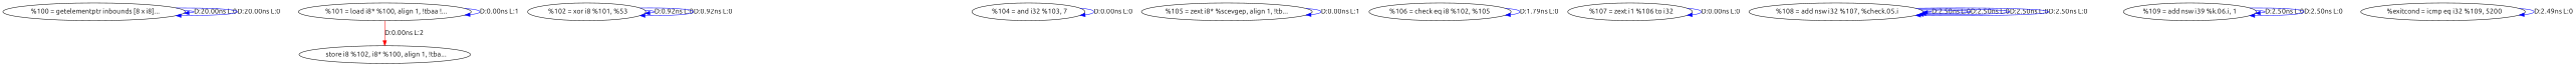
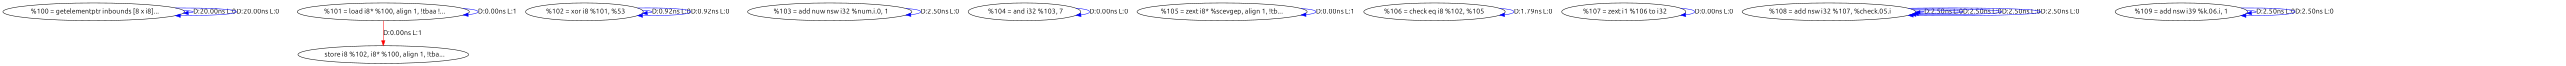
  digraph {
    fontname=Ubuntu
    node [fontname=Ubuntu]
    edge [color=blue fontname=Ubuntu]
    n1 [label="  %100 = getelementptr inbounds [8 x i8]..."]
    n2 [label="  %101 = load i8* %100, align 1, !tbaa !..."]
    n3 [label="  store i8 %102, i8* %100, align 1, !tba..."]
    n4 [label="  %102 = xor i8 %101, %53"]
+   n5 [label="  %103 = add nuw nsw i32 %num.i.0, 1"]
    n6 [label="  %104 = and i32 %103, 7"]
    n7 [label="%105 = zext i8* %scevgep, align 1, !tb..."]
    n8 [label="%106 = check eq i8 %102, %105"]
    n9 [label="  %107 = zext i1 %106 to i32"]
    n10 [label="  %108 = add nsw i32 %107, %check.05.i"]
    n11 [label="%109 = add nsw i39 %k.06.i, 1"]
-   n12 [label="  %exitcond = icmp eq i32 %109, 5200"]
    n1 -> n1 [label="D:20.00ns L:0"]
    n1 -> n1 [label="D:20.00ns L:0"]
    n2 -> n2 [label="D:0.00ns L:1"]
-   n2 -> n3 [color=red label="D:0.00ns L:2"]
+   n2 -> n3 [color=red label="D:0.00ns L:1"]
    n4 -> n4 [label="D:0.92ns L:0"]
    n4 -> n4 [label="D:0.92ns L:0"]
+   n5 -> n5 [label="D:2.50ns L:0"]
    n6 -> n6 [label="D:0.00ns L:0"]
    n7 -> n7 [label="D:0.00ns L:1"]
    n8 -> n8 [label="D:1.79ns L:0"]
    n9 -> n9 [label="D:0.00ns L:0"]
    n10 -> n10 [label="D:2.50ns L:0"]
    n10 -> n10 [label="D:2.50ns L:0"]
    n10 -> n10 [label="D:2.50ns L:0"]
    n10 -> n10 [label="D:2.50ns L:0"]
    n11 -> n11 [label="D:2.50ns L:0"]
    n11 -> n11 [label="D:2.50ns L:0"]
-   n12 -> n12 [label="D:2.49ns L:0"]
  }
